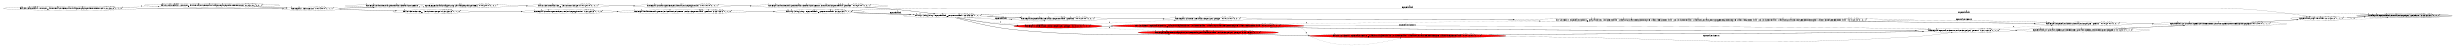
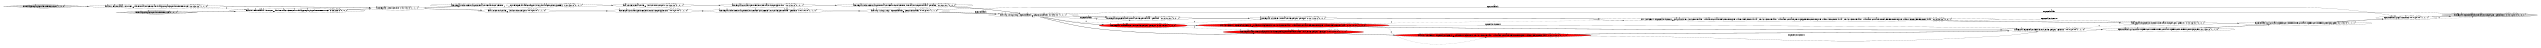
  digraph {
    rankdir=LR
    node [fillcolor=white shape=ellipse style=filled]
    edge [style=bold]
    n1 [label="assertEquals(expectedServicePorts,restService.getSpec().getPorts())@@@12@@@['1', '1', '0']"]
    n2 [label="expectedLabels.put(Constants.LABEL_COMPONENT_KEY,Constants.LABEL_COMPONENT_JOB_MANAGER)@@@13@@@['1', '1', '0']"]
    n3 [label="assertEquals(expectedServicePorts,internalService.getSpec().getPorts())@@@13@@@['0', '0', '1']"]
    n4 [label="expectedLabels.put(Constants.LABEL_COMPONENT_KEY,Constants.LABEL_COMPONENT_JOB_MANAGER)@@@14@@@['1', '1', '1']"]
    n5 [label="assertEquals(KubernetesUtils.getInternalServiceName(CLUSTER_ID),internalService.getMetadata().getName())@@@8@@@['0', '0', '1']"]
    n6 [label="final Map<String,String> expectedLabels = getCommonLabels()@@@9@@@['1', '1', '1']"]
    n7 [fillcolor=lightgray label="assertEquals(expectedLabels,internalService.getSpec().getSelector())@@@16@@@['0', '0', '1']"]
    n8 [label="assertEquals(expectedLabels,internalService.getMetadata().getLabels())@@@10@@@['0', '0', '1']"]
    n9 [fillcolor=red label="assertEquals(\"LoadBalancer\",restService.getSpec().getType())@@@10@@@['1', '0', '0']"]
    n10 [fillcolor=red label="assertEquals(KubernetesConfigOptions.ServiceExposedType.LoadBalancer.name(),restService.getSpec().getType())@@@10@@@['0', '1', '0']"]
    n11 [label="final List<HasMetadata> resources = this.internalServiceDecorator.buildAccompanyingKubernetesResources()@@@3@@@['0', '0', '1']"]
    n12 [label="assertEquals(1,resources.size())@@@4@@@['1', '1', '1']"]
    n13 [label="final Service restService = (Service)resources.get(0)@@@5@@@['1', '1', '0']"]
    n14 [label="assertEquals(KubernetesUtils.getInternalServiceName(CLUSTER_ID) + \".\" + NAMESPACE,this.flinkConfig.getString(JobManagerOptions.ADDRESS))@@@5@@@['0', '0', '1']"]
    n15 [label="assertEquals(Constants.API_VERSION,restService.getApiVersion())@@@6@@@['1', '1', '0']"]
    n16 [label="assertEquals(KubernetesUtils.getRestServiceName(CLUSTER_ID),restService.getMetadata().getName())@@@7@@@['1', '1', '0']"]
+   n17 [fillcolor=lightgray label="testBuildAccompanyingKubernetesResources['1', '0', '0']" shape=diamond]
    n18 [label="final List<HasMetadata> resources = this.externalServiceDecorator.buildAccompanyingKubernetesResources()@@@3@@@['1', '1', '0']"]
    n19 [label="expectedLabels.putAll(userLabels)@@@15@@@['1', '1', '1']"]
    n20 [label="final Map<String,String> expectedLabels = getCommonLabels()@@@8@@@['1', '1', '0']"]
    n21 [label="final Service internalService = (Service)resources.get(0)@@@6@@@['0', '0', '1']"]
    n22 [label="assertEquals(Constants.API_VERSION,internalService.getApiVersion())@@@7@@@['0', '0', '1']"]
    n23 [label="assertEquals(\"ClusterIP\",internalService.getSpec().getType())@@@11@@@['0', '0', '1']"]
    n24 [label="List<ServicePort> expectedServicePorts = Arrays.asList(new ServicePortBuilder().withName(Constants.REST_PORT_NAME).withPort(REST_PORT).build(),new ServicePortBuilder().withName(Constants.JOB_MANAGER_RPC_PORT_NAME).withPort(RPC_PORT).build(),new ServicePortBuilder().withName(Constants.BLOB_SERVER_PORT_NAME).withPort(BLOB_SERVER_PORT).build())@@@12@@@['0', '0', '1']"]
    n25 [fillcolor=red label="List<ServicePort> expectedServicePorts = Collections.singletonList(new ServicePortBuilder().withName(Constants.REST_PORT_NAME).withPort(REST_PORT).build())@@@11@@@['1', '0', '0']"]
    n26 [fillcolor=red label="final List<ServicePort> expectedServicePorts = Collections.singletonList(new ServicePortBuilder().withName(Constants.REST_PORT_NAME).withPort(REST_PORT).build())@@@11@@@['0', '1', '0']"]
+   n27 [fillcolor=lightgray label="testBuildAccompanyingKubernetesResources['0', '0', '1']" shape=diamond]
    n1 -> n2
    n1 -> n3 [label=0 style=dashed]
    n2 -> n4
    n3 -> n4
    n4 -> n19
    n5 -> n6
    n6 -> n7 [label=expectedLabels style=solid]
    n6 -> n8 [label=0 style=dashed]
    n6 -> n8
    n6 -> n8 [label=expectedLabels style=solid]
    n6 -> n9
    n6 -> n10
    n8 -> n23
    n9 -> n10 [label=0 style=dashed]
    n9 -> n23 [label=0 style=dashed]
    n9 -> n25
    n10 -> n26
    n11 -> n12
    n12 -> n13
    n12 -> n14
    n13 -> n15
    n14 -> n21
    n15 -> n16
    n16 -> n20
+   n17 -> n18
    n18 -> n11 [label=0 style=dashed]
    n18 -> n12
    n19 -> n7
    n19 -> n7 [label=0 style=dashed]
    n20 -> n6 [label=expectedLabels style=solid]
    n20 -> n6
    n20 -> n19 [label=expectedLabels style=solid]
    n21 -> n22
    n22 -> n5
    n23 -> n24
    n24 -> n3
    n24 -> n3 [label=expectedServicePorts style=solid]
    n25 -> n1
    n25 -> n1 [label=expectedServicePorts style=solid]
    n25 -> n24 [label=0 style=dashed]
    n25 -> n26 [label=0 style=dashed]
    n26 -> n1
    n26 -> n1 [label=expectedServicePorts style=solid]
+   n27 -> n11
  }
